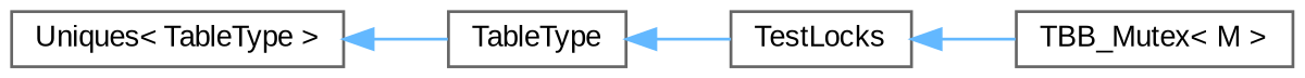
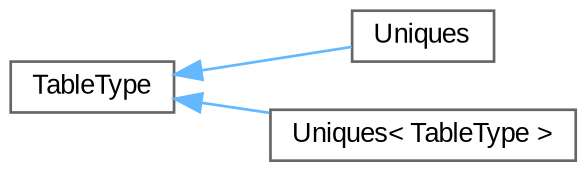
  digraph {
    fontname="Liberation Sans"
    rankdir=LR
    node [color=grey40 fillcolor=white fontname="Liberation Sans" fontsize=10 shape=box style=filled]
    edge [color=steelblue1 dir=back fontname="Liberation Sans" fontsize=10 labelfontname=Helvetica labelfontsize=10 style=solid]
    n1 [height=0.2 label=TableType width=0.4]
-   n2 [height=0.2 label=TestLocks width=0.4]
+   n2 [height=0.2 label=Uniques width=0.4]
    n3 [height=0.2 label="Uniques\< TableType \>" width=0.4]
-   n4 [height=0.2 label="TBB_Mutex\< M \>" width=0.4]
    n1 -> n2
-   n3 -> n1
-   n2 -> n4
+   n1 -> n3
  }
